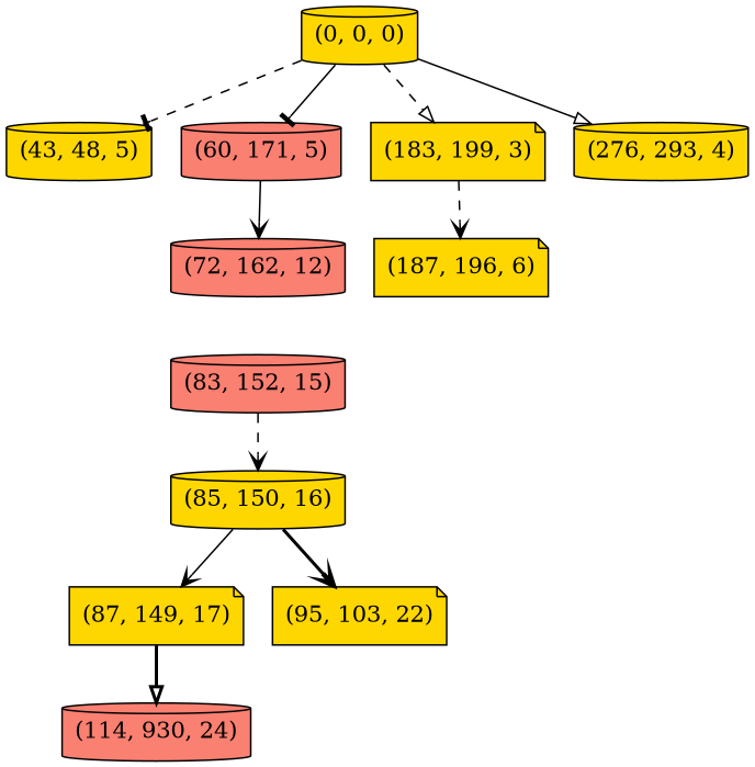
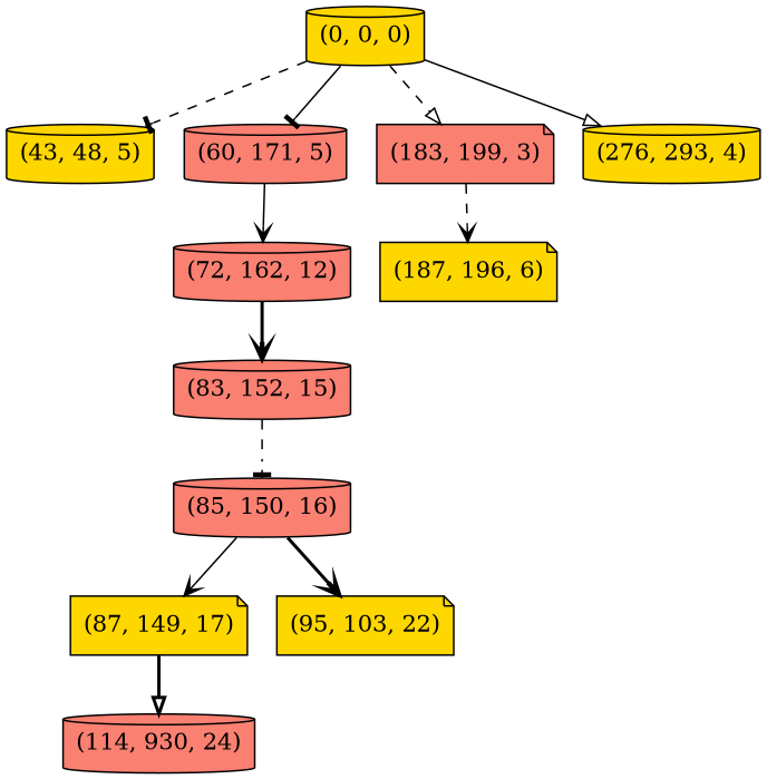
  digraph {
    node [fillcolor=gold shape=cylinder style=filled]
    edge [arrowhead=vee style=dashed]
    "(0, 0, 0)"
    "(43, 48, 5)"
    "(60, 171, 5)" [fillcolor=salmon]
-   "(183, 199, 3)" [shape=note]
+   "(183, 199, 3)" [fillcolor=salmon shape=note]
    "(276, 293, 4)"
    "(72, 162, 12)" [fillcolor=salmon]
    "(187, 196, 6)" [shape=note]
    "(83, 152, 15)" [fillcolor=salmon]
-   "(85, 150, 16)"
+   "(85, 150, 16)" [fillcolor=salmon]
    "(87, 149, 17)" [shape=note]
    "(95, 103, 22)" [shape=note]
    n12 [fillcolor=salmon label="(114, 930, 24)"]
    "(0, 0, 0)" -> "(43, 48, 5)" [arrowhead=tee]
    "(0, 0, 0)" -> "(60, 171, 5)" [arrowhead=tee style=solid]
    "(0, 0, 0)" -> "(183, 199, 3)" [arrowhead=onormal]
    "(0, 0, 0)" -> "(276, 293, 4)" [arrowhead=onormal style=solid]
    "(60, 171, 5)" -> "(72, 162, 12)" [style=solid]
    "(183, 199, 3)" -> "(187, 196, 6)"
-   "(83, 152, 15)" -> "(85, 150, 16)"
+   "(72, 162, 12)" -> "(83, 152, 15)" [style=bold]
+   "(83, 152, 15)" -> "(85, 150, 16)" [arrowhead=tee]
    "(85, 150, 16)" -> "(87, 149, 17)" [style=solid]
    "(85, 150, 16)" -> "(95, 103, 22)" [style=bold]
    "(87, 149, 17)" -> n12 [arrowhead=onormal style=bold]
  }
